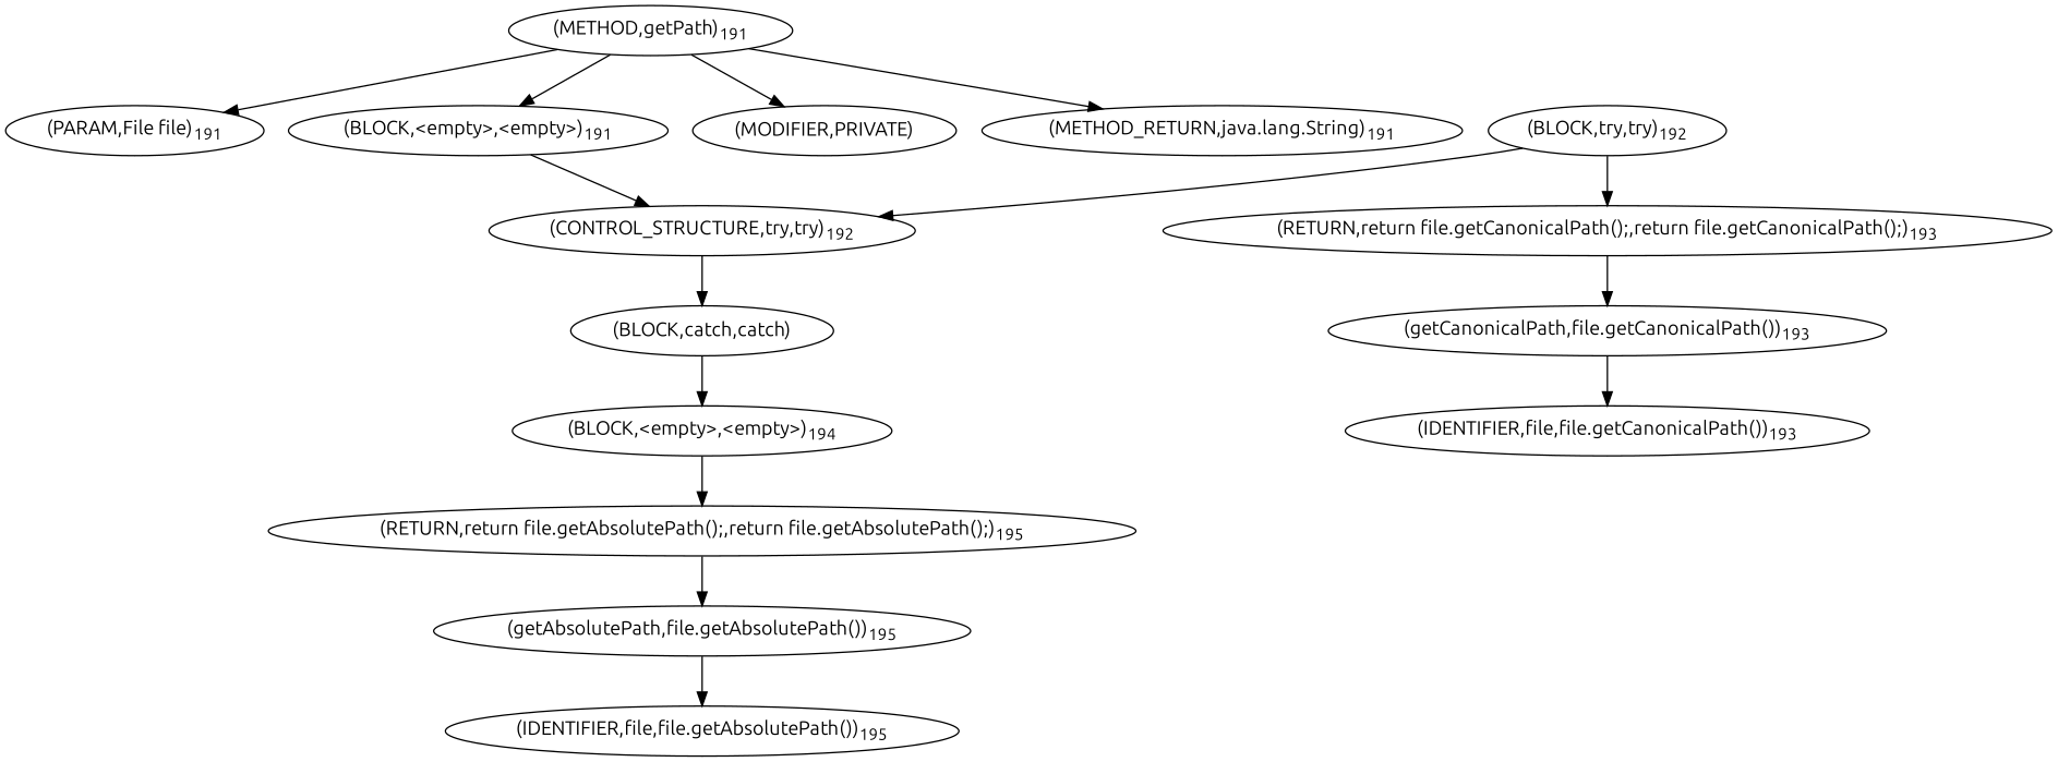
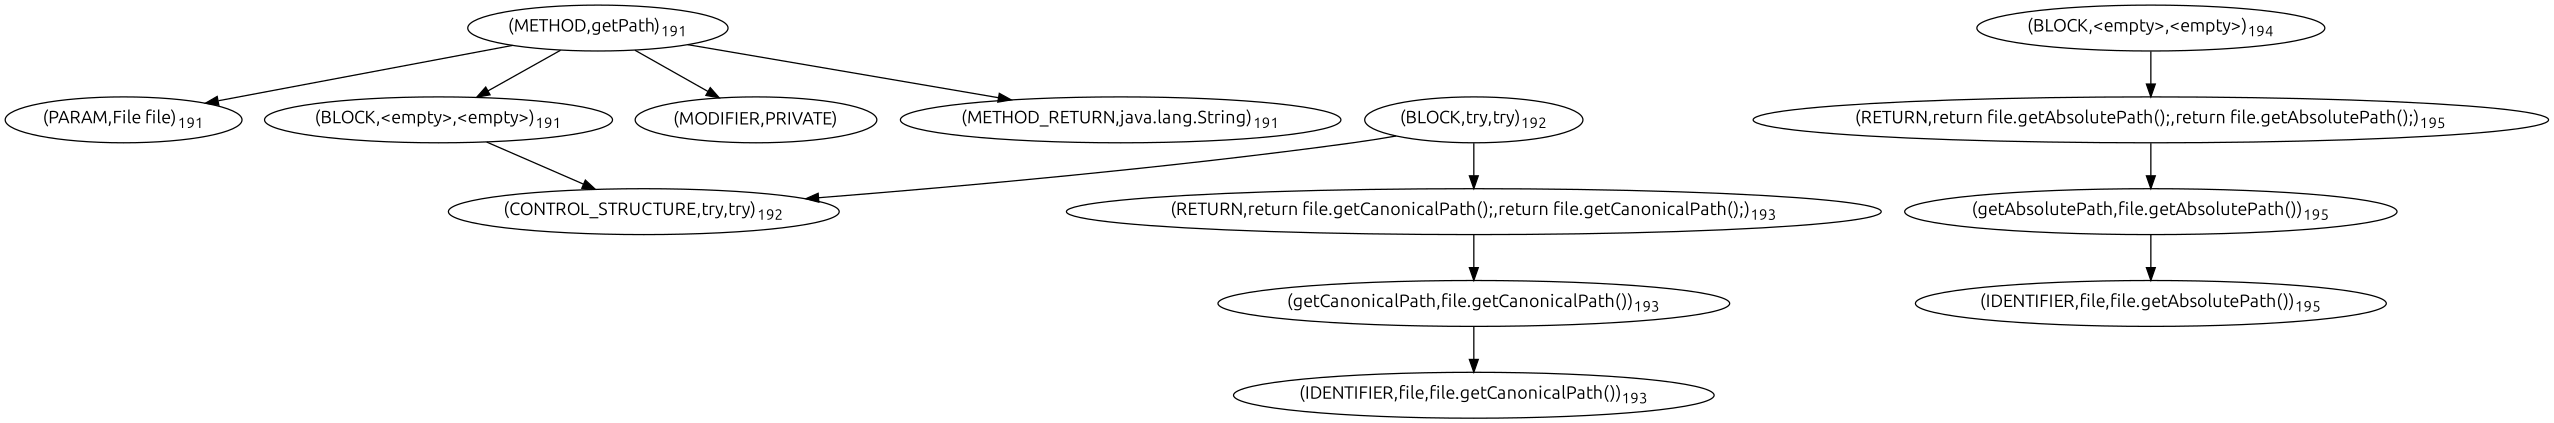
  digraph {
    fontname=Ubuntu
    node [fontname=Ubuntu]
    edge [fontname=Ubuntu]
    n1 [label=<(METHOD,getPath)<SUB>191</SUB>>]
    n2 [label=<(PARAM,File file)<SUB>191</SUB>>]
    n3 [label=<(BLOCK,&lt;empty&gt;,&lt;empty&gt;)<SUB>191</SUB>>]
    n4 [label=<(MODIFIER,PRIVATE)>]
    n5 [label=<(METHOD_RETURN,java.lang.String)<SUB>191</SUB>>]
    n6 [label=<(CONTROL_STRUCTURE,try,try)<SUB>192</SUB>>]
-   n7 [label=<(BLOCK,catch,catch)>]
    n8 [label=<(BLOCK,try,try)<SUB>192</SUB>>]
    n9 [label=<(RETURN,return file.getCanonicalPath();,return file.getCanonicalPath();)<SUB>193</SUB>>]
    n10 [label=<(BLOCK,&lt;empty&gt;,&lt;empty&gt;)<SUB>194</SUB>>]
    n11 [label=<(getCanonicalPath,file.getCanonicalPath())<SUB>193</SUB>>]
    n12 [label=<(IDENTIFIER,file,file.getCanonicalPath())<SUB>193</SUB>>]
    n13 [label=<(RETURN,return file.getAbsolutePath();,return file.getAbsolutePath();)<SUB>195</SUB>>]
    n14 [label=<(getAbsolutePath,file.getAbsolutePath())<SUB>195</SUB>>]
    n15 [label=<(IDENTIFIER,file,file.getAbsolutePath())<SUB>195</SUB>>]
    n1 -> n2
    n1 -> n3
    n1 -> n4
    n1 -> n5
    n3 -> n6
-   n6 -> n7
-   n7 -> n10
    n8 -> n6
    n8 -> n9
    n9 -> n11
    n10 -> n13
    n11 -> n12
    n13 -> n14
    n14 -> n15
  }
